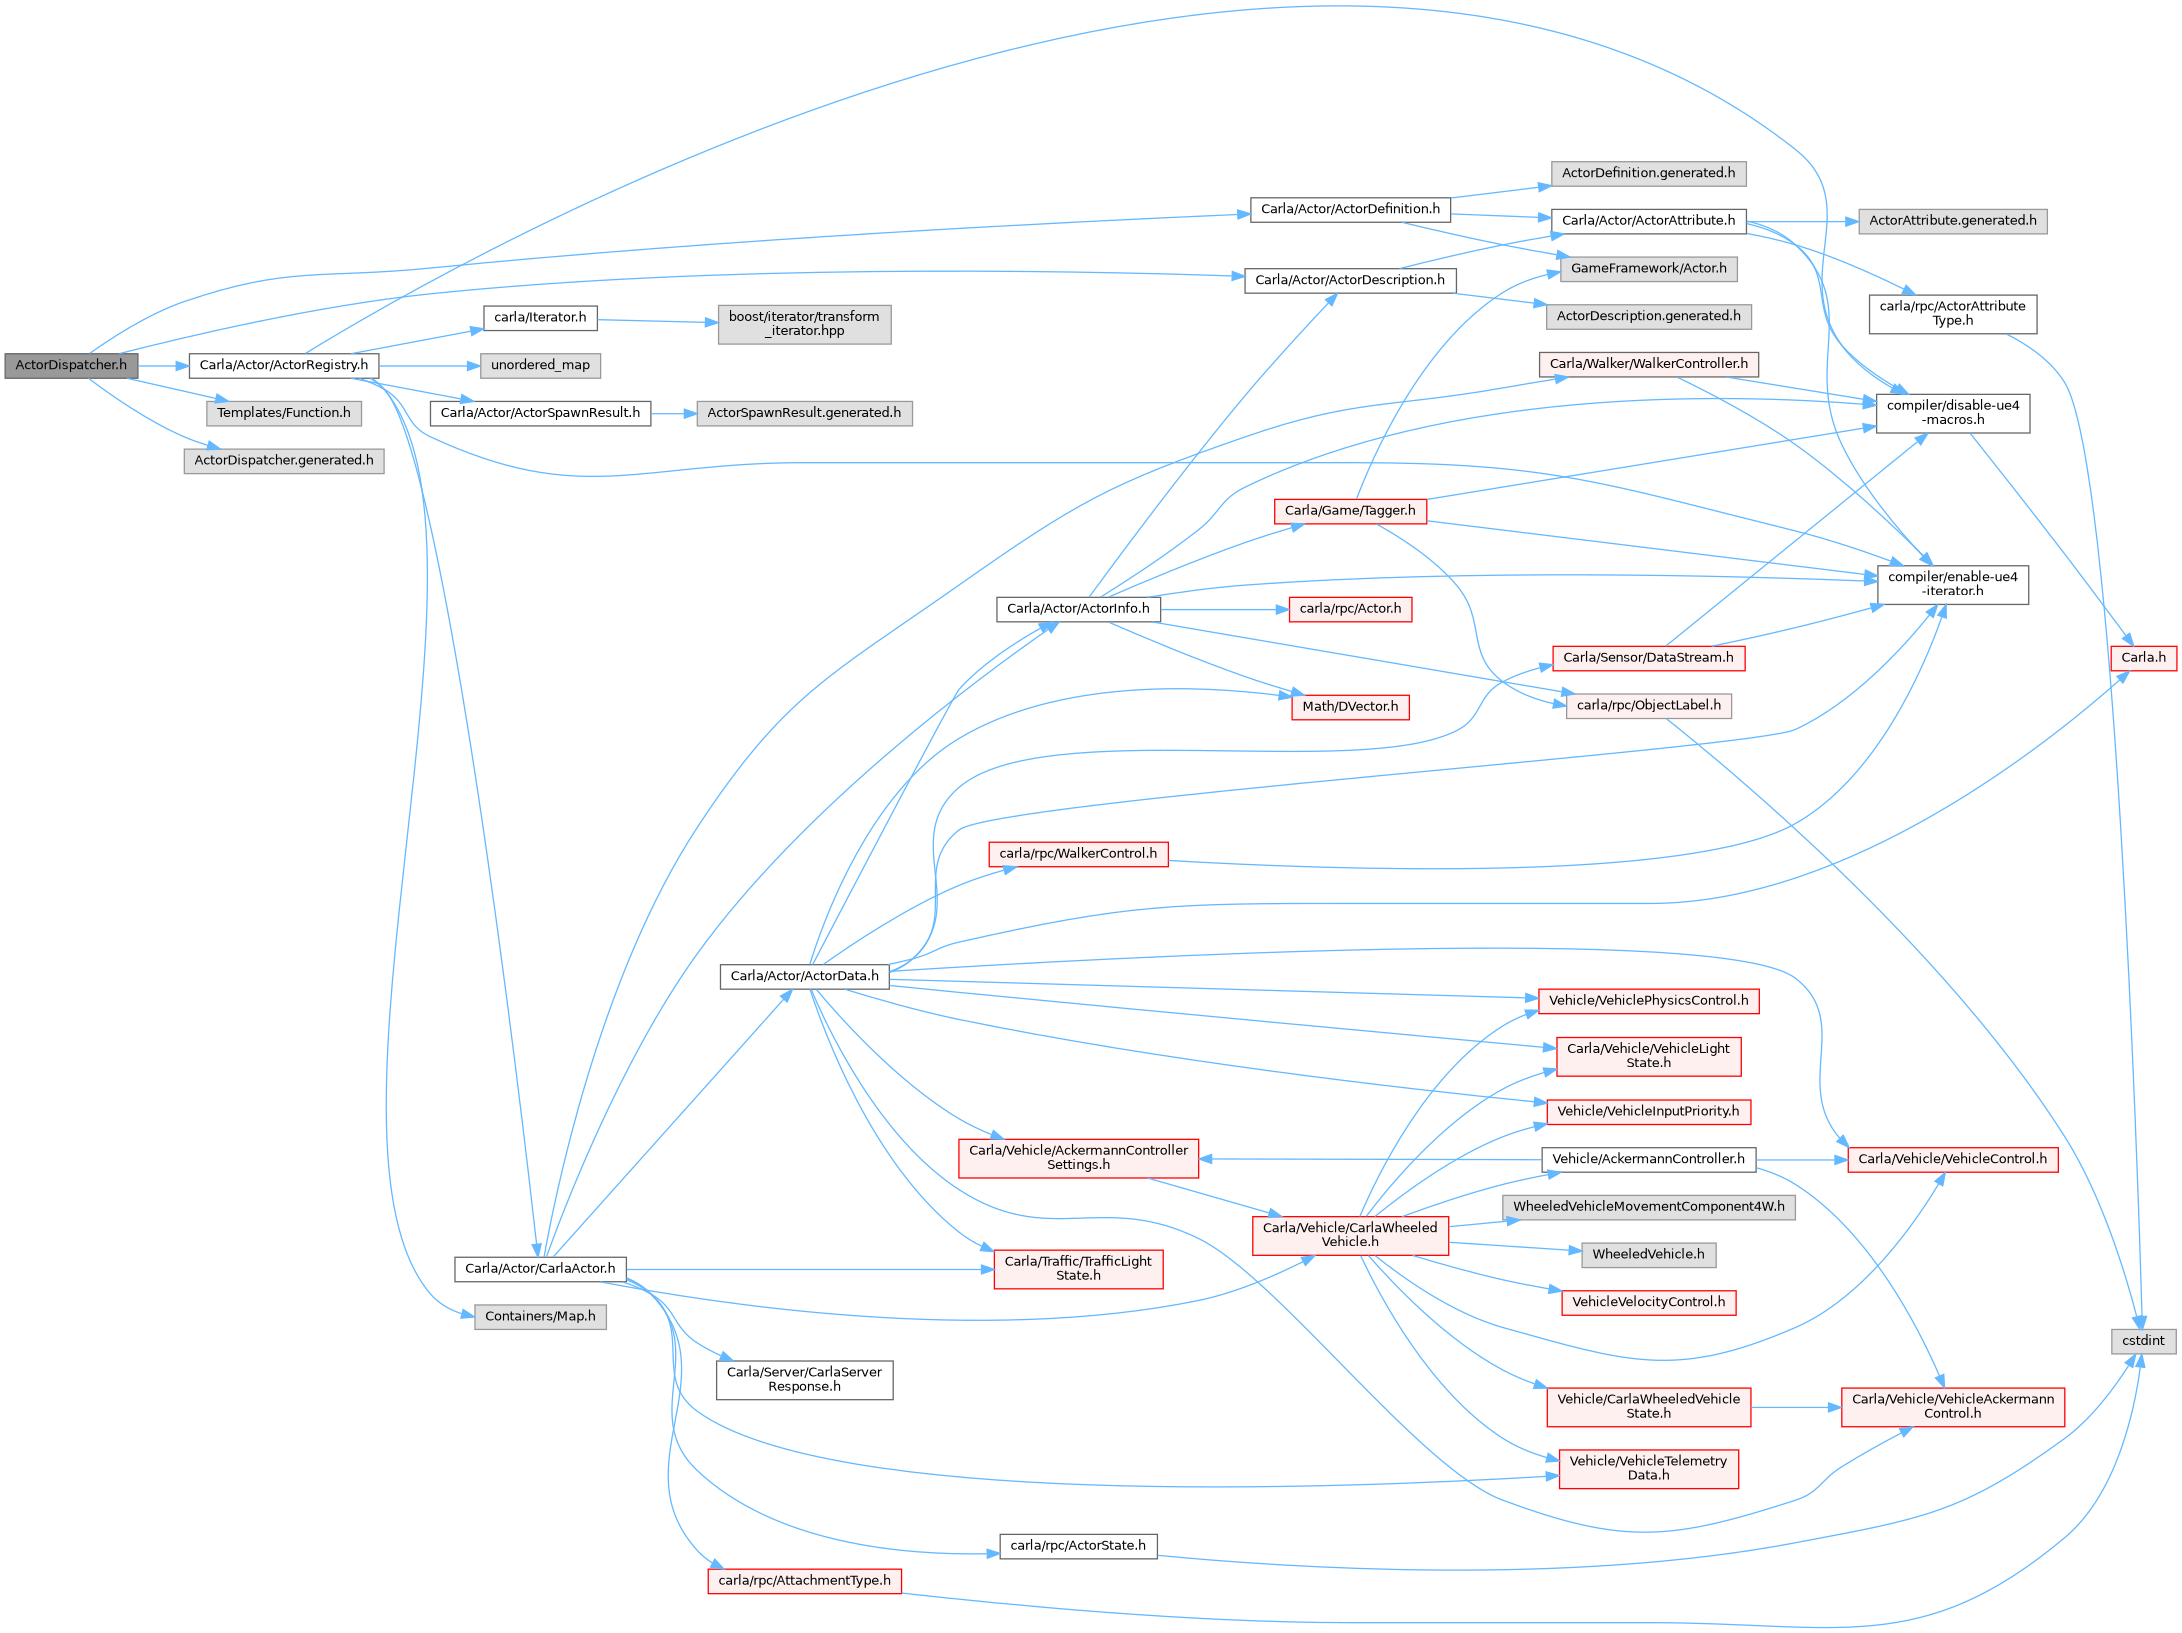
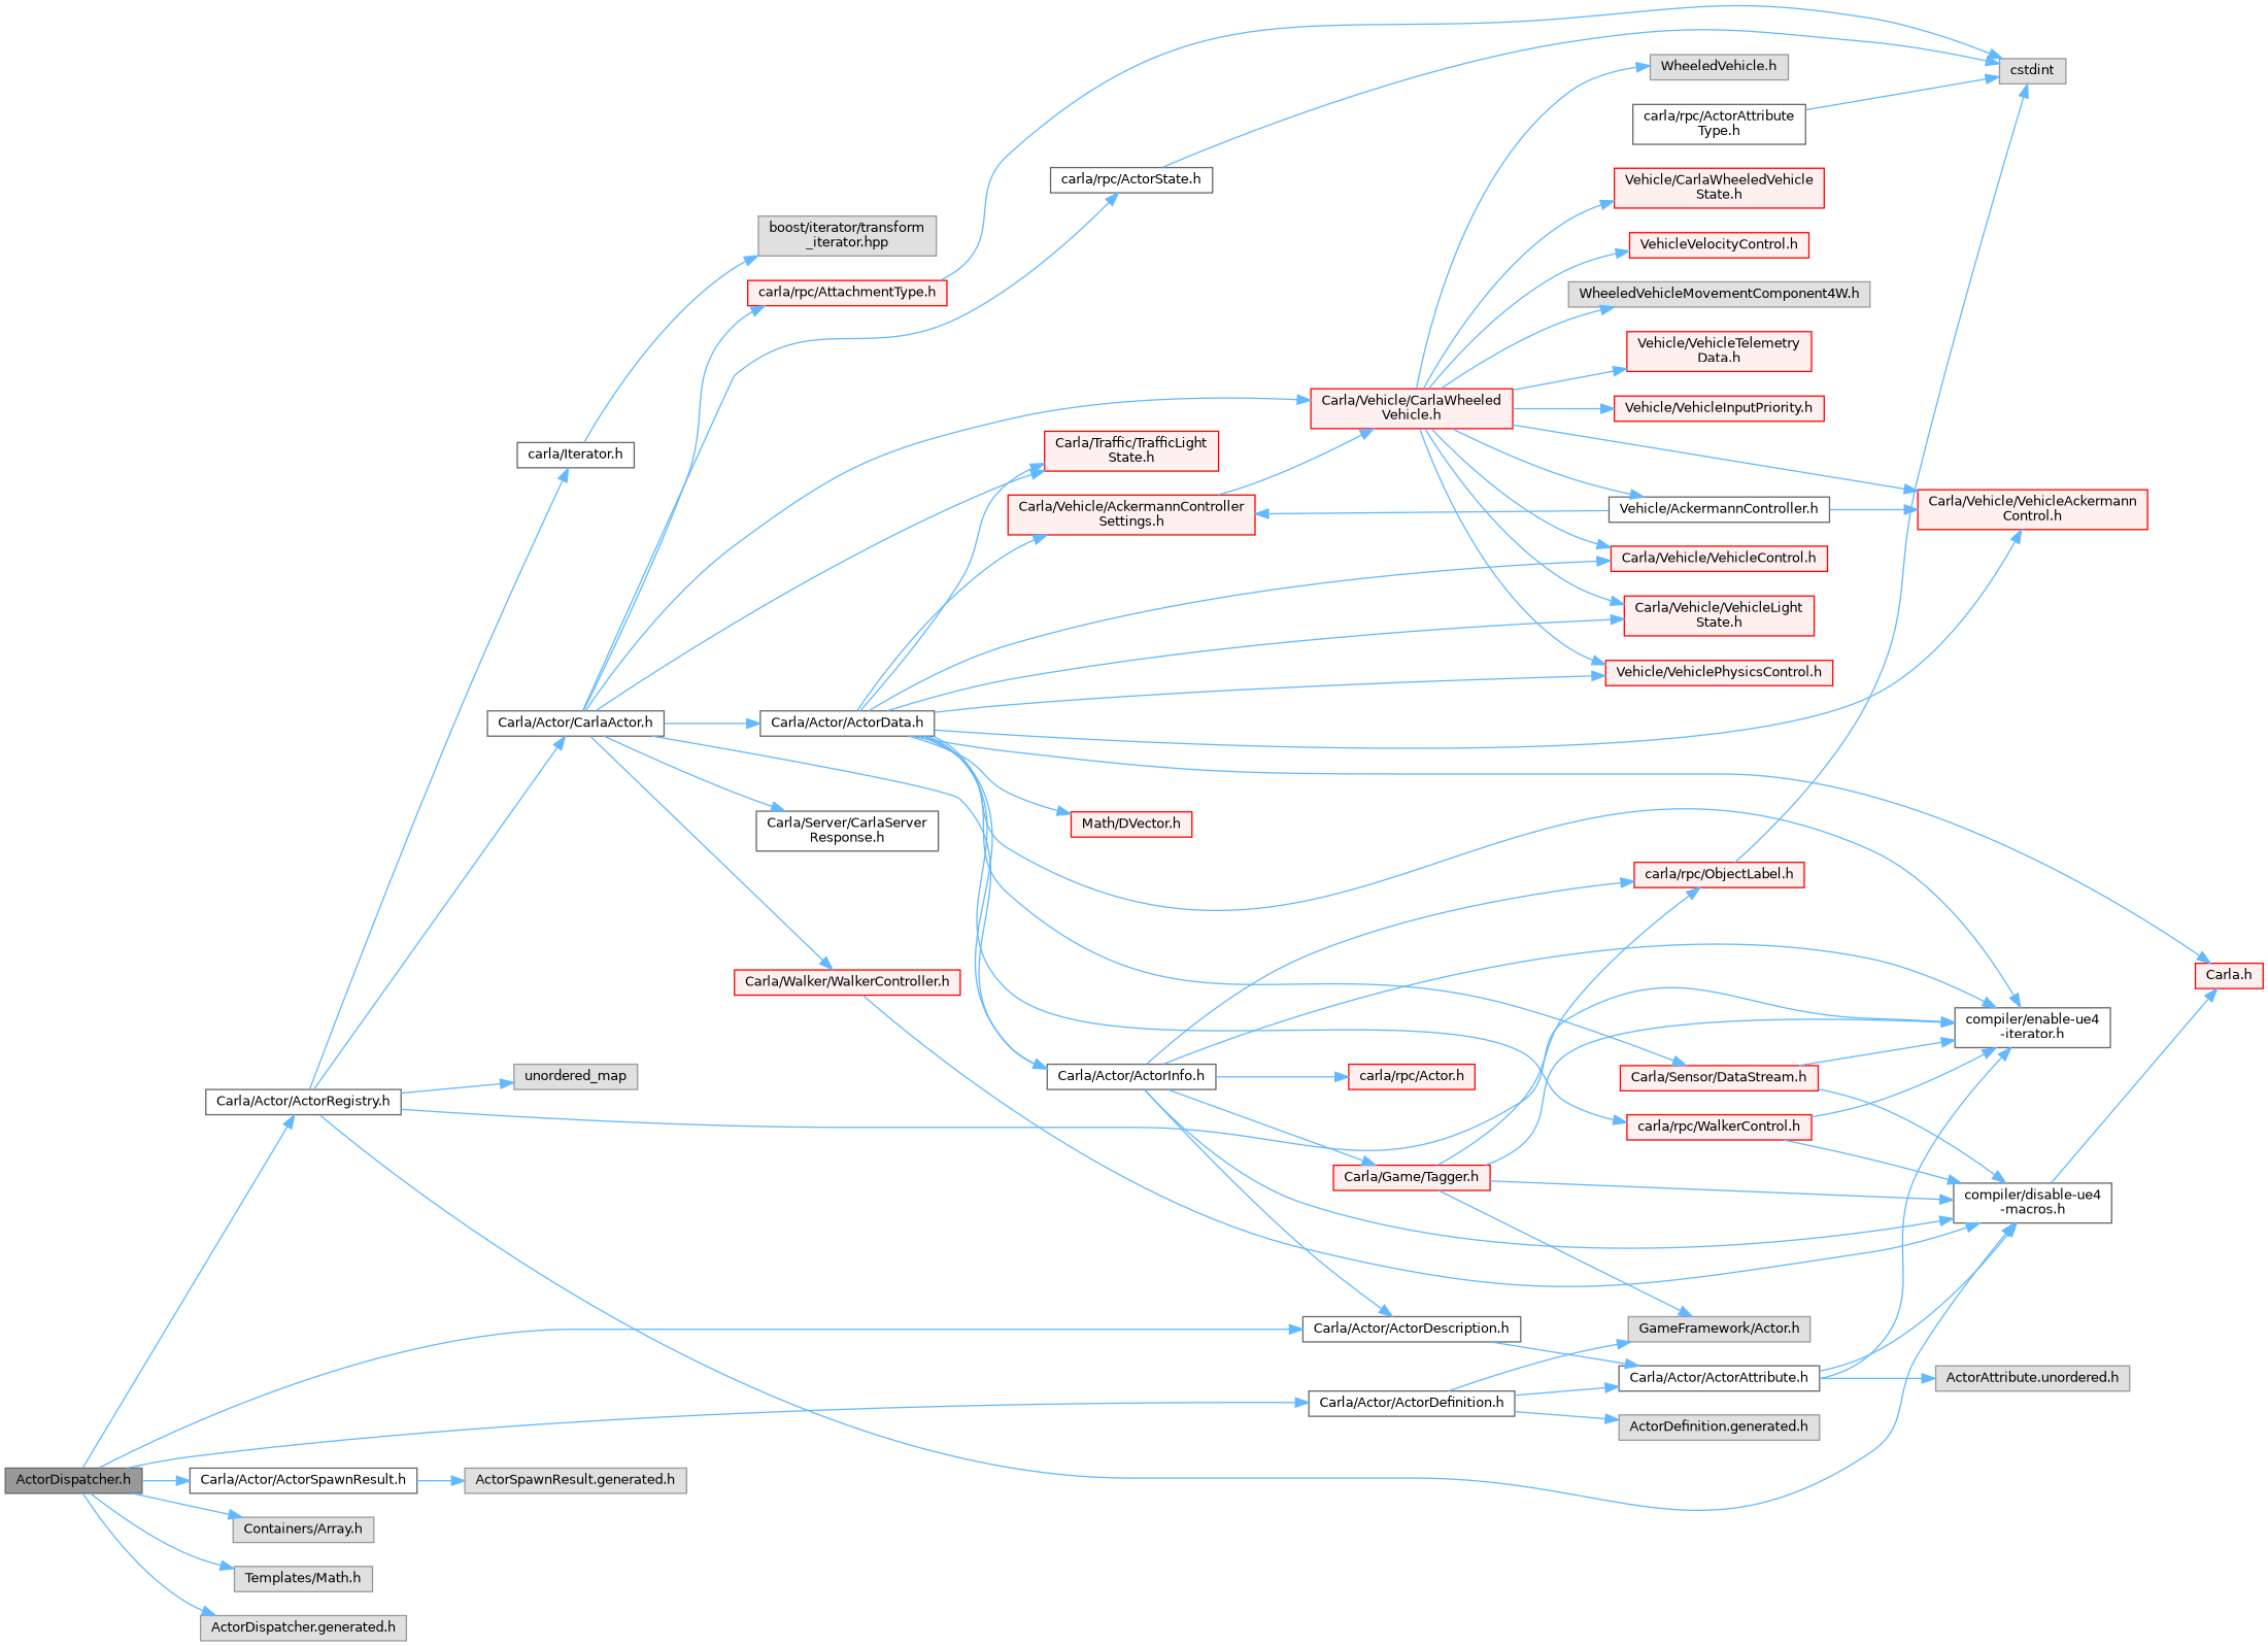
  digraph {
    fontname="DejaVu Sans"
    rankdir=LR
    node [color=red fillcolor="#FFF0F0" fontname="DejaVu Sans" fontsize=10 shape=box style=filled]
    edge [color=steelblue1 fontname="DejaVu Sans" fontsize=10 labelfontname=Helvetica labelfontsize=10 style=solid]
    n1 [color=gray40 fillcolor=grey60 fontcolor=black height=0.2 label="ActorDispatcher.h" width=0.4]
    n2 [color=grey40 fillcolor=white height=0.2 label="Carla/Actor/ActorDefinition.h" width=0.4]
    n3 [color=grey40 fillcolor=white height=0.2 label="Carla/Actor/ActorDescription.h" width=0.4]
    n4 [color=grey40 fillcolor=white height=0.2 label="Carla/Actor/ActorRegistry.h" width=0.4]
    n5 [color=grey40 fillcolor=white height=0.2 label="Carla/Actor/ActorSpawnResult.h" width=0.4]
-   n7 [color=grey60 fillcolor="#E0E0E0" height=0.2 label="Templates/Function.h" width=0.4]
+   n6 [color=grey60 fillcolor="#E0E0E0" height=0.2 label="Containers/Array.h" width=0.4]
+   n7 [color=grey60 fillcolor="#E0E0E0" height=0.2 label="Templates/Math.h" width=0.4]
    n8 [color=grey60 fillcolor="#E0E0E0" height=0.2 label="ActorDispatcher.generated.h" width=0.4]
    n9 [color=grey40 fillcolor=white height=0.2 label="Carla/Actor/ActorAttribute.h" width=0.4]
    n10 [color=grey60 fillcolor="#E0E0E0" height=0.2 label="GameFramework/Actor.h" width=0.4]
    n11 [color=grey60 fillcolor="#E0E0E0" height=0.2 label="ActorDefinition.generated.h" width=0.4]
-   n12 [color=grey60 fillcolor="#E0E0E0" height=0.2 label="ActorDescription.generated.h" width=0.4]
    n13 [color=grey40 fillcolor=white height=0.2 label="compiler/disable-ue4\l-macros.h" width=0.4]
    n14 [color=grey40 fillcolor=white height=0.2 label="compiler/enable-ue4\l-iterator.h" width=0.4]
    n15 [color=grey40 fillcolor=white height=0.2 label="Carla/Actor/CarlaActor.h" width=0.4]
-   n16 [color=grey60 fillcolor="#E0E0E0" height=0.2 label="Containers/Map.h" width=0.4]
    n17 [color=grey40 fillcolor=white height=0.2 label="carla/Iterator.h" width=0.4]
    n18 [color=grey60 fillcolor="#E0E0E0" height=0.2 label=unordered_map width=0.4]
    n19 [color=grey60 fillcolor="#E0E0E0" height=0.2 label="ActorSpawnResult.generated.h" width=0.4]
    n20 [color=grey40 fillcolor=white height=0.2 label="carla/rpc/ActorAttribute\lType.h" width=0.4]
-   n21 [color=grey60 fillcolor="#E0E0E0" height=0.2 label="ActorAttribute.generated.h" width=0.4]
+   n21 [color=grey60 fillcolor="#E0E0E0" height=0.2 label="ActorAttribute.unordered.h" width=0.4]
    n22 [height=0.2 label="Carla.h" width=0.4]
    n23 [color=grey60 fillcolor="#E0E0E0" height=0.2 label=cstdint width=0.4]
    n24 [color=grey40 fillcolor=white height=0.2 label="Carla/Actor/ActorInfo.h" width=0.4]
    n25 [color=grey40 fillcolor=white height=0.2 label="Carla/Actor/ActorData.h" width=0.4]
    n26 [height=0.2 label="Carla/Traffic/TrafficLight\lState.h" width=0.4]
    n27 [height=0.2 label="Carla/Vehicle/CarlaWheeled\lVehicle.h" width=0.4]
    n28 [height=0.2 label="Vehicle/VehicleTelemetry\lData.h" width=0.4]
-   n29 [color=grey40 height=0.2 label="Carla/Walker/WalkerController.h" width=0.4]
+   n29 [height=0.2 label="Carla/Walker/WalkerController.h" width=0.4]
    n30 [color=grey40 fillcolor=white height=0.2 label="carla/rpc/ActorState.h" width=0.4]
    n31 [height=0.2 label="carla/rpc/AttachmentType.h" width=0.4]
    n32 [color=grey40 fillcolor=white height=0.2 label="Carla/Server/CarlaServer\lResponse.h" width=0.4]
    n33 [color=grey60 fillcolor="#E0E0E0" height=0.2 label="boost/iterator/transform\l_iterator.hpp" width=0.4]
    n34 [height=0.2 label="Carla/Game/Tagger.h" width=0.4]
-   n35 [color=grey60 height=0.2 label="carla/rpc/ObjectLabel.h" width=0.4]
+   n35 [height=0.2 label="carla/rpc/ObjectLabel.h" width=0.4]
    n36 [height=0.2 label="Math/DVector.h" width=0.4]
    n37 [height=0.2 label="carla/rpc/Actor.h" width=0.4]
    n38 [height=0.2 label="Carla/Vehicle/AckermannController\lSettings.h" width=0.4]
    n39 [height=0.2 label="Carla/Vehicle/VehicleAckermann\lControl.h" width=0.4]
    n40 [height=0.2 label="Carla/Vehicle/VehicleControl.h" width=0.4]
    n41 [height=0.2 label="Carla/Vehicle/VehicleLight\lState.h" width=0.4]
    n42 [height=0.2 label="Vehicle/VehicleInputPriority.h" width=0.4]
    n43 [height=0.2 label="Vehicle/VehiclePhysicsControl.h" width=0.4]
    n44 [height=0.2 label="Carla/Sensor/DataStream.h" width=0.4]
    n45 [height=0.2 label="carla/rpc/WalkerControl.h" width=0.4]
    n46 [color=grey60 fillcolor="#E0E0E0" height=0.2 label="WheeledVehicle.h" width=0.4]
    n47 [color=grey40 fillcolor=white height=0.2 label="Vehicle/AckermannController.h" width=0.4]
    n48 [height=0.2 label="Vehicle/CarlaWheeledVehicle\lState.h" width=0.4]
    n49 [height=0.2 label="VehicleVelocityControl.h" width=0.4]
    n50 [color=grey60 fillcolor="#E0E0E0" height=0.2 label="WheeledVehicleMovementComponent4W.h" width=0.4]
    n1 -> n2
    n1 -> n3
    n1 -> n4
-   n4 -> n5
+   n1 -> n5
+   n1 -> n6
    n1 -> n7
    n1 -> n8
    n2 -> n9
    n2 -> n10
    n2 -> n11
    n3 -> n9
-   n3 -> n12
    n4 -> n13
    n4 -> n14
    n4 -> n15
-   n4 -> n16
    n4 -> n17
    n4 -> n18
    n5 -> n19
    n9 -> n13
    n9 -> n14
-   n9 -> n20
    n9 -> n21
    n13 -> n22
    n15 -> n24
    n15 -> n25
    n15 -> n26
    n15 -> n27
-   n15 -> n28
    n15 -> n29
    n15 -> n30
    n15 -> n31
    n15 -> n32
    n17 -> n33
    n20 -> n23
    n24 -> n3
    n24 -> n13
    n24 -> n14
    n24 -> n34
    n24 -> n35
-   n24 -> n36
    n24 -> n37
    n25 -> n14
    n25 -> n22
    n25 -> n24
    n25 -> n26
    n25 -> n36
    n25 -> n38
    n25 -> n39
    n25 -> n40
    n25 -> n41
-   n25 -> n42
    n25 -> n43
    n25 -> n44
    n25 -> n45
    n27 -> n28
-   n48 -> n39
+   n27 -> n39
    n27 -> n40
    n27 -> n41
    n27 -> n42
    n27 -> n43
    n27 -> n46
    n27 -> n47
    n27 -> n48
    n27 -> n49
    n27 -> n50
    n29 -> n13
-   n29 -> n14
    n30 -> n23
    n31 -> n23
    n34 -> n10
    n34 -> n13
    n34 -> n14
    n34 -> n35
    n35 -> n23
    n38 -> n27
    n44 -> n13
    n44 -> n14
+   n45 -> n13
    n45 -> n14
    n47 -> n38
    n47 -> n39
-   n47 -> n40
  }
